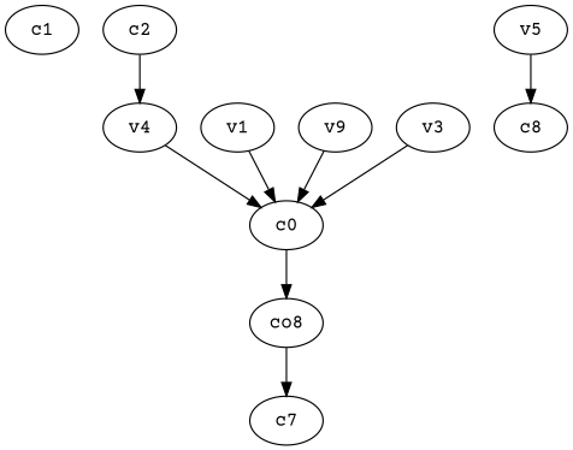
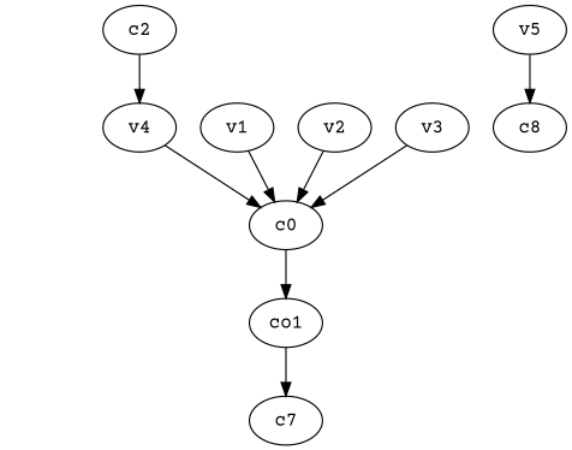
  strict digraph {
    fontname="Courier Prime"
    node [fontname="Courier Prime"]
    edge [fontname="Courier Prime" weight=1]
-   c1
    c2
    v4
    n4 [label=c0]
-   co1 [label=co8]
+   co1
    n6 [label=c7]
    v1
-   v2 [label=v9]
+   v2
    v3
    n10 [label=c8]
    v5
    c2 -> v4
    v4 -> n4
    n4 -> co1
    co1 -> n6
    v1 -> n4
    v2 -> n4
    v3 -> n4
    v5 -> n10
  }
